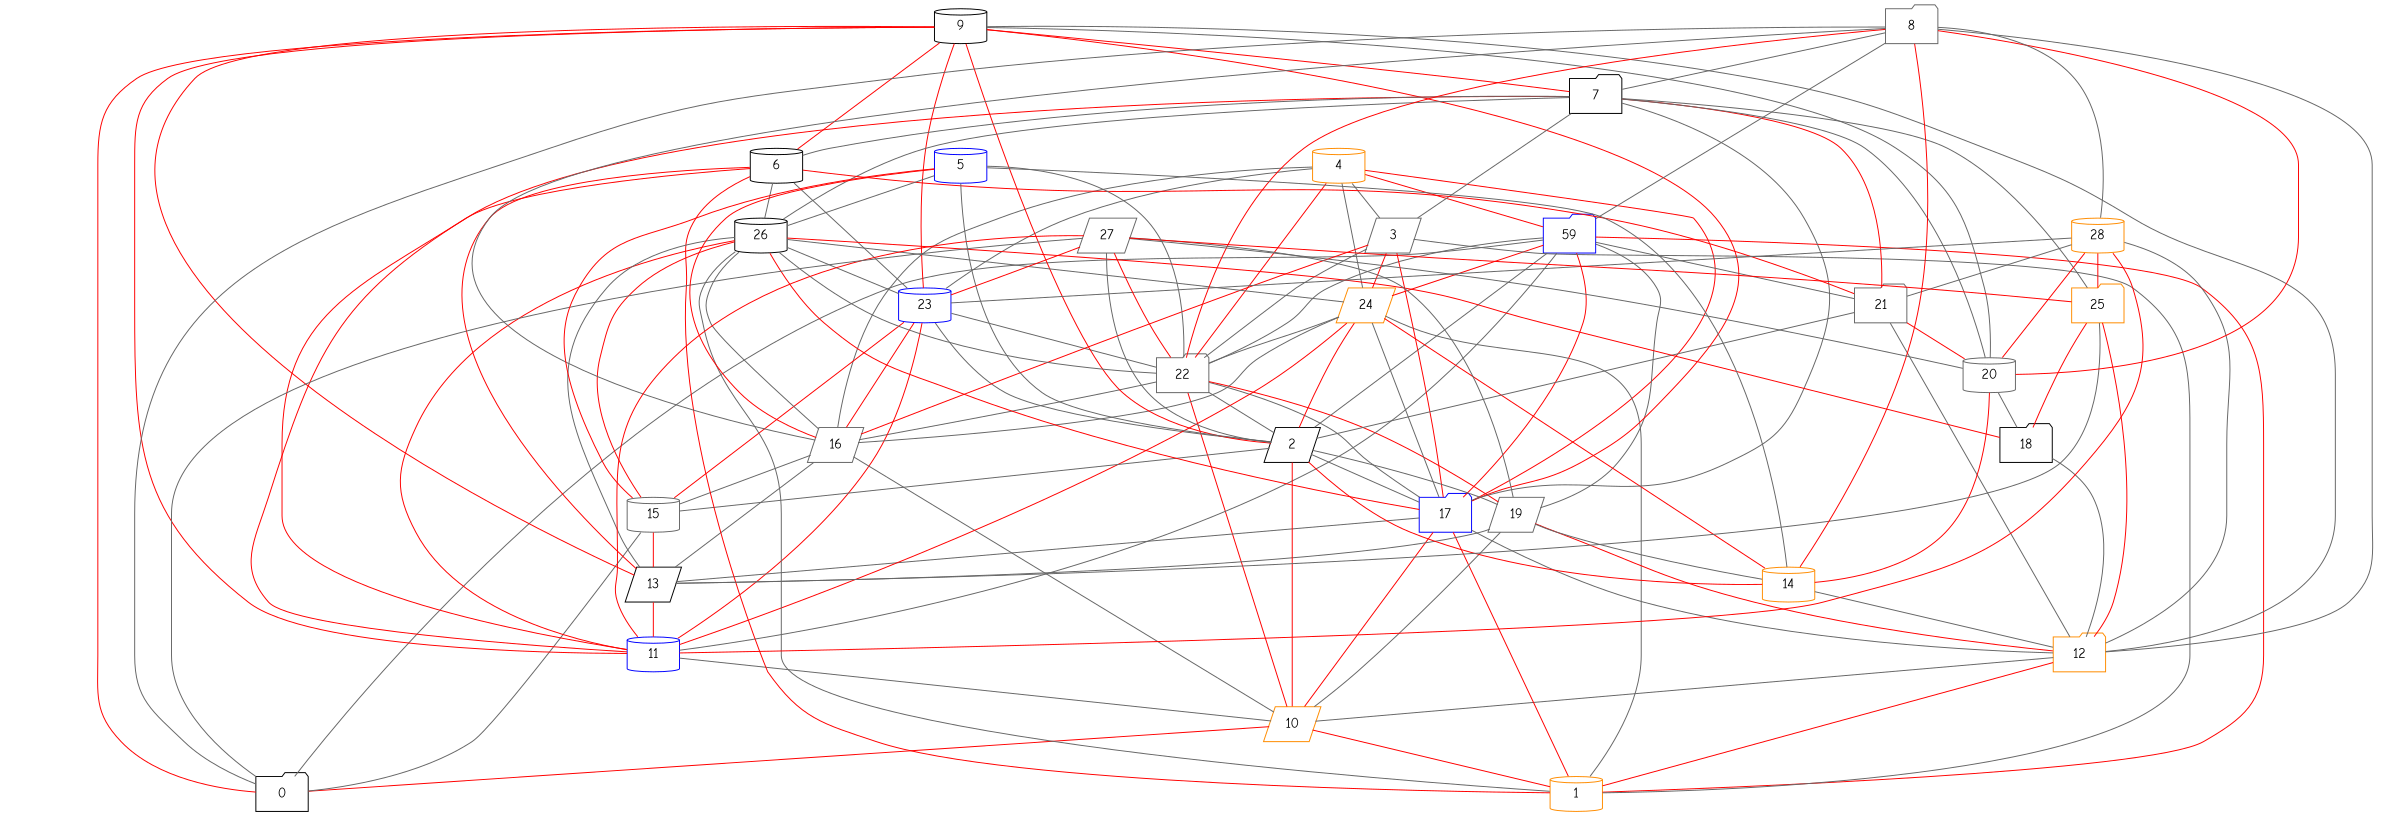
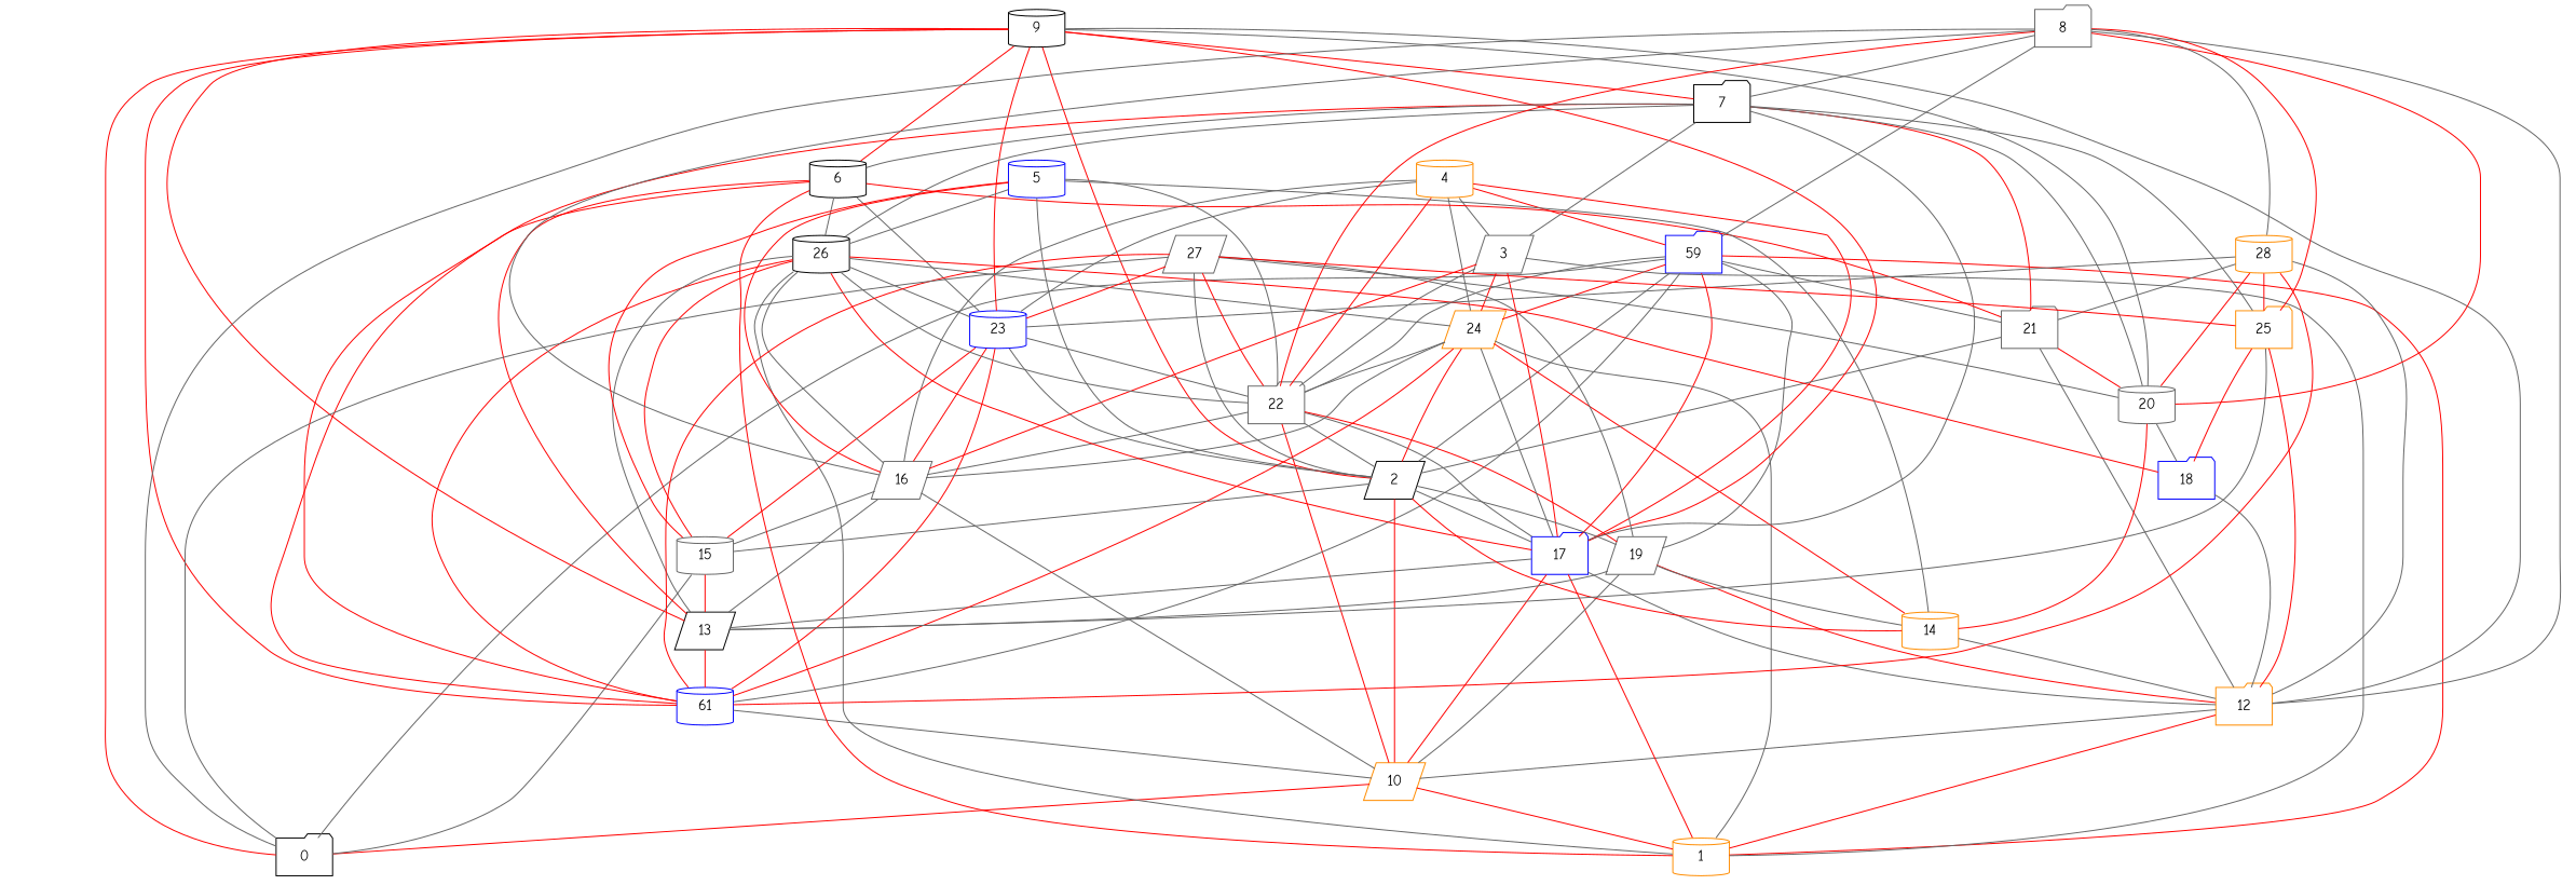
  digraph {
    fontname="Comic Neue"
    node [color=gray40 fontname="Comic Neue" shape=cylinder]
    edge [color=gray40 dir=none fontname="Comic Neue"]
    12 [color=darkorange shape=folder]
    1 [color=darkorange]
    10 [color=darkorange shape=parallelogram]
    4 [color=darkorange]
    22 [shape=folder]
    23 [color=blue]
    n7 [color=blue label=59 shape=folder]
    16 [shape=parallelogram]
    17 [color=blue shape=folder]
    24 [color=darkorange shape=parallelogram]
    3 [shape=parallelogram]
    19 [shape=parallelogram]
    2 [color=black shape=parallelogram]
-   11 [color=blue]
+   11 [color=blue label=61]
    15
    0 [color=black shape=folder]
    21 [shape=folder]
    14 [color=darkorange]
    13 [color=black shape=parallelogram]
    9 [color=black]
    7 [color=black shape=folder]
    6 [color=black]
    20
    25 [color=darkorange shape=folder]
    26 [color=black]
-   18 [color=black shape=folder]
+   18 [color=blue shape=folder]
    28 [color=darkorange]
    8 [shape=folder]
    27 [shape=parallelogram]
    5 [color=blue]
    subgraph sub_1 {
      12
      1
      10
      4
      22
      23
      n7
      16
      17
      24
      3
      19
      2
      11
      15
      0
      21
      14
      13
      9
      7
      6
      20
      25
      26
      18
      28
      8
      27
      5
    }
    12 -> 1 [color=red]
    12 -> 10
    10 -> 1 [color=red]
    10 -> 0 [color=red]
    4 -> 22 [color=red]
    4 -> 23
    4 -> n7 [color=red]
    4 -> 16
    4 -> 17 [color=red]
    4 -> 24
    4 -> 3
    22 -> 10 [color=red]
    22 -> 16
    22 -> 17
    22 -> 19 [color=red]
    22 -> 2
    23 -> 22
    23 -> 16 [color=red]
    23 -> 2
    23 -> 11 [color=red]
    23 -> 15 [color=red]
    n7 -> 1 [color=red]
    n7 -> 22
    n7 -> 17 [color=red]
    n7 -> 24 [color=red]
    n7 -> 19
    n7 -> 2
    n7 -> 11
    n7 -> 0
    n7 -> 21
    16 -> 10
    16 -> 15
    16 -> 13
    17 -> 12
    17 -> 1 [color=red]
    17 -> 10 [color=red]
    17 -> 13
    24 -> 1
    24 -> 22
    24 -> 16
    24 -> 17
    24 -> 2 [color=red]
    24 -> 11 [color=red]
    24 -> 14 [color=red]
    3 -> 1
    3 -> 22
    3 -> 16 [color=red]
    3 -> 17 [color=red]
    3 -> 24 [color=red]
    19 -> 12 [color=red]
    19 -> 10
    19 -> 14
    19 -> 13
    2 -> 10 [color=red]
    2 -> 17
    2 -> 19
    2 -> 15
    2 -> 14 [color=red]
    11 -> 10
    15 -> 0
    15 -> 13 [color=red]
    21 -> 12
    21 -> 2
    21 -> 20 [color=red]
    14 -> 12
    13 -> 11 [color=red]
    9 -> 12
    9 -> 23 [color=red]
    9 -> 17 [color=red]
    9 -> 2 [color=red]
    9 -> 11 [color=red]
    9 -> 0 [color=red]
    9 -> 13 [color=red]
    9 -> 7 [color=red]
    9 -> 6 [color=red]
    9 -> 20
    7 -> 17
    7 -> 3
    7 -> 11 [color=red]
    7 -> 21 [color=red]
    7 -> 6
    7 -> 20
    7 -> 25
    7 -> 26
    6 -> 1 [color=red]
    6 -> 23
    6 -> 11 [color=red]
    6 -> 21 [color=red]
    6 -> 13 [color=red]
    6 -> 26
    20 -> 14 [color=red]
    20 -> 18
    25 -> 12 [color=red]
    25 -> 13
    25 -> 18 [color=red]
    26 -> 1
    26 -> 22
    26 -> 23
    26 -> 16
    26 -> 17 [color=red]
    26 -> 24
    26 -> 11 [color=red]
    26 -> 15 [color=red]
    26 -> 13
    26 -> 18 [color=red]
    18 -> 12
    28 -> 12
    28 -> 23
    28 -> 11 [color=red]
    28 -> 21
    28 -> 20 [color=red]
    28 -> 25 [color=red]
    8 -> 12
    8 -> 22 [color=red]
    8 -> n7
    8 -> 16
    8 -> 0
    8 -> 7
    8 -> 20 [color=red]
-   8 -> 14 [color=red]
+   8 -> 25 [color=red]
    8 -> 28
    27 -> 22 [color=red]
    27 -> 23 [color=red]
    27 -> 19
    27 -> 2
    27 -> 11 [color=red]
    27 -> 0
    27 -> 20
    27 -> 25 [color=red]
    5 -> 22
    5 -> 16 [color=red]
    5 -> 2
    5 -> 15 [color=red]
    5 -> 14
    5 -> 26
  }
